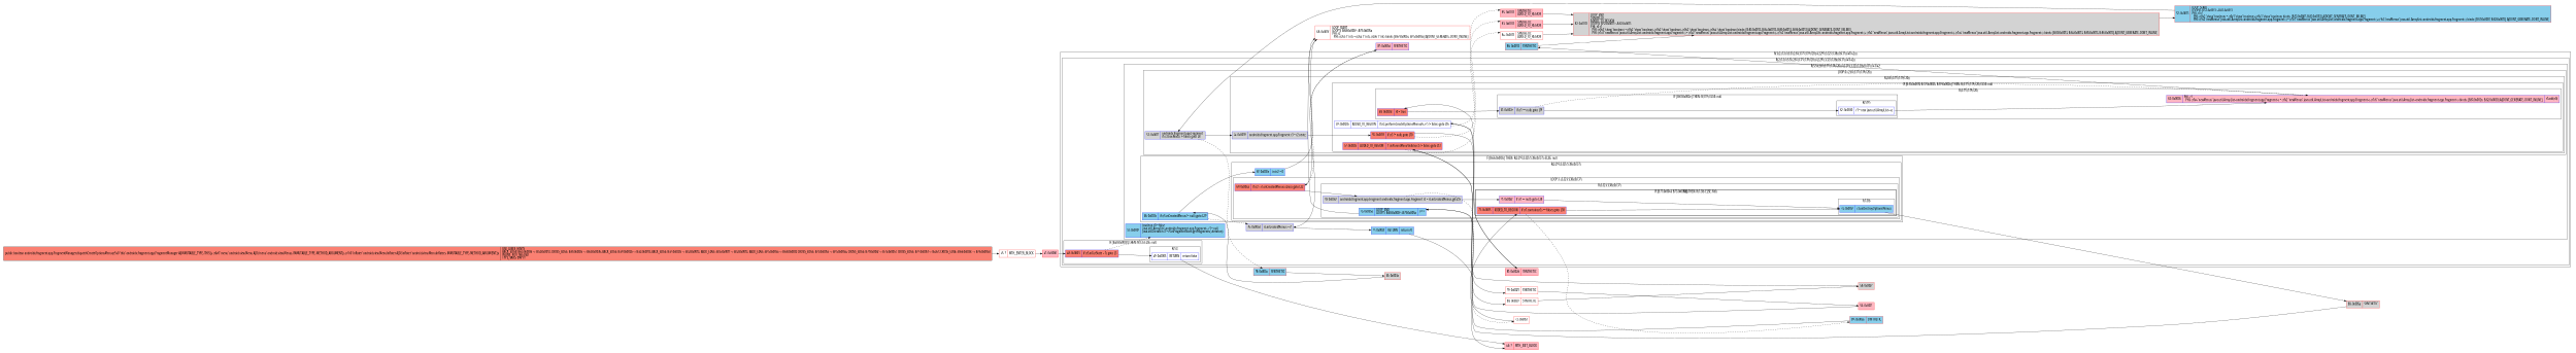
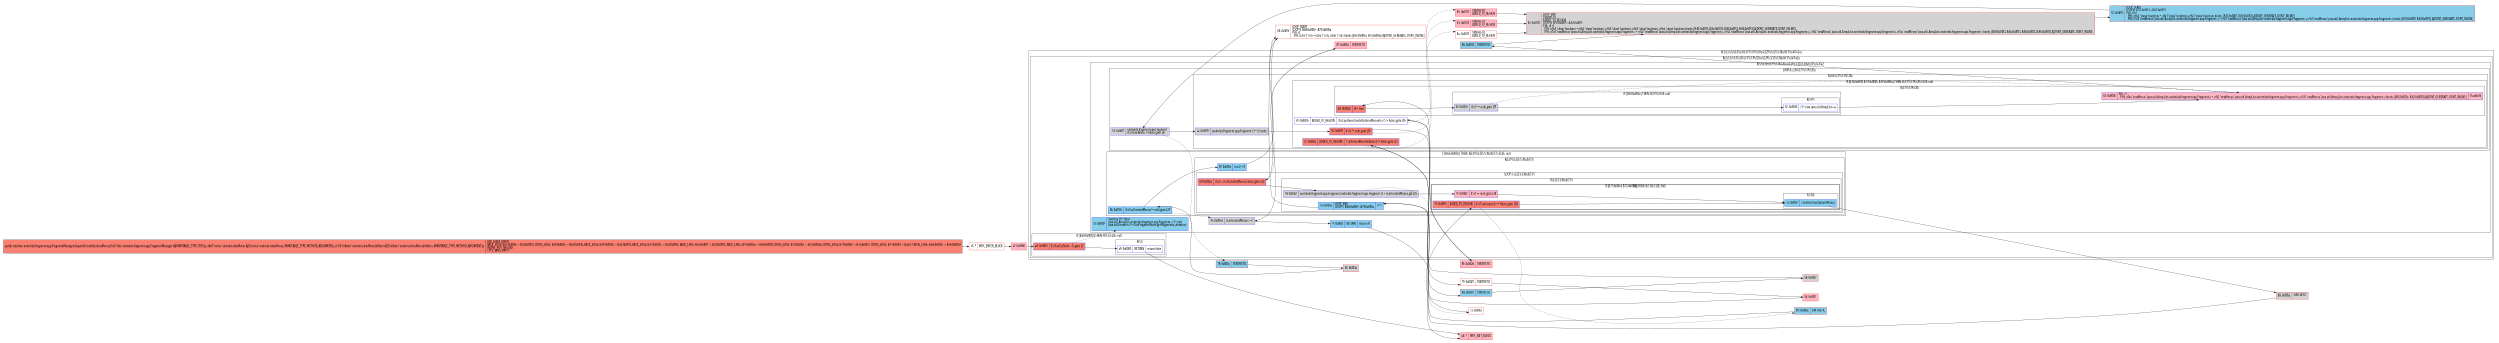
  digraph {
    fontname="Fira Sans"
    rankdir=LR
    node [color=blue fillcolor=skyblue fontname="Fira Sans" shape=record style=filled]
    edge [fontname="Fira Sans"]
    n1 [fillcolor=white label="{49\:\ 0x0005|RETURN\l|return false\l}"]
    n2 [fillcolor=salmon label="{48\:\ 0x0003|if (r5.mCurState \< 1) goto L3\l}"]
    n3 [fillcolor=white label="{62\:\ 0x0030|r1 = new java.util.ArrayList\<\>()\l}"]
    n4 [fillcolor=lightgrey label="{61\:\ 0x002e|if (r1 == null) goto L19\l}"]
    n5 [fillcolor=salmon label="{60\:\ 0x002d|r0 = true\l}"]
    n6 [fillcolor=lightpink label="{63\:\ 0x0036|PHI: r1 \l  PHI: (r1v4 'newMenus' java.util.ArrayList\<androidx.fragment.app.Fragment\>) = (r1v2 'newMenus' java.util.ArrayList\<androidx.fragment.app.Fragment\>), (r1v5 'newMenus' java.util.ArrayList\<androidx.fragment.app.Fragment\>) binds: [B:61:0x002e, B:62:0x0030] A[DONT_GENERATE, DONT_INLINE]\l|r1.add(r0)\l}"]
    n7 [fillcolor=salmon label="{55\:\ 0x001f|if (r3 != null) goto L10\l}"]
    n8 [fillcolor=salmon label="{57\:\ 0x0025|ADDED_TO_REGION\l|if (isParentMenuVisible(r3) != false) goto L13\l}"]
    n9 [fillcolor=white label="{59\:\ 0x002b|ADDED_TO_REGION\l|if (r3.performCreateOptionsMenu(r6, r7) != false) goto L16\l}"]
    n10 [fillcolor=lightgrey label="{54\:\ 0x0019|androidx.fragment.app.Fragment r3 = r2.next()\l}"]
    n11 [fillcolor=lightgrey label="{53\:\ 0x0017|androidx.fragment.app.Fragment \lif (r2.hasNext() != false) goto L8\l}"]
    n12 [label="{74\:\ 0x0057|r3.onDestroyOptionsMenu()\l}"]
    n13 [fillcolor=lightpink label="{71\:\ 0x004f|if (r1 == null) goto L38\l}"]
    n14 [fillcolor=salmon label="{73\:\ 0x0055|ADDED_TO_REGION\l|if (r1.contains(r3) == false) goto L38\l}"]
    n15 [fillcolor=lightgrey label="{70\:\ 0x0047|androidx.fragment.app.Fragment androidx.fragment.app.Fragment r3 = r5.mCreatedMenus.get(r2)\l}"]
    n16 [label="{75\:\ 0x005a|LOOP_END\lLOOP:1: B:68:0x003f\-\>B:75:0x005a\l|r7++\l}"]
    n17 [fillcolor=salmon label="{69\:\ 0x0045|if (r2 \< r5.mCreatedMenus.size()) goto L32\l}"]
    n18 [label="{67\:\ 0x003e|int r2 = 0\l}"]
    n19 [label="{66\:\ 0x003c|if (r5.mCreatedMenus != null) goto L29\l}"]
    n20 [label="{51\:\ 0x0007|boolean r0 = false\ljava.util.ArrayList\<androidx.fragment.app.Fragment\> r1 = null\ljava.util.Iterator r2 = r5.mFragmentStore.getFragments().iterator()\l\l}"]
    n21 [fillcolor=lightgrey label="{76\:\ 0x005d|r5.mCreatedMenus = r1\l}"]
    n22 [label="{77\:\ 0x005f|RETURN\l|return r0\l}"]
    n23 [color=red fillcolor=lightpink label="{46\:\ ?|MTH_EXIT_BLOCK\l}"]
    n24 [color=red label="{86\:\ 0x0013|SYNTHETIC\l}"]
    n25 [color=red fillcolor=white label="{79\:\ 0x0021|SYNTHETIC\l}"]
    n26 [color=red fillcolor=lightpink label="{83\:\ 0x0013|SYNTHETIC\lADDED_TO_REGION\l}"]
-   n27 [color=red fillcolor=white label="{80\:\ 0x0027|SYNTHETIC\l}"]
+   n27 [color=red label="{80\:\ 0x0027|SYNTHETIC\l}"]
    n28 [color=red fillcolor=white label="{84\:\ 0x0013|SYNTHETIC\lADDED_TO_REGION\l}"]
    n29 [color=red fillcolor=lightpink label="{81\:\ 0x002d|SYNTHETIC\l}"]
    n30 [color=red fillcolor=lightpink label="{85\:\ 0x0013|SYNTHETIC\lADDED_TO_REGION\l}"]
    n31 [color=red label="{78\:\ 0x003a|SYNTHETIC\l}"]
    n32 [color=red fillcolor=lightgrey label="{88\:\ 0x005a|SYNTHETIC\l}"]
    n33 [color=red label="{89\:\ 0x005a|SYNTHETIC\l}"]
    n34 [color=red fillcolor=white label="{72\:\ 0x0051}"]
    n35 [color=red fillcolor=white label="{68\:\ 0x003f|LOOP_START\lLOOP:1: B:68:0x003f\-\>B:75:0x005a\lPHI: r2 \l  PHI: (r2v5 'i' int) = (r2v4 'i' int), (r2v6 'i' int) binds: [B:67:0x003e, B:75:0x005a] A[DONT_GENERATE, DONT_INLINE]\l}"]
-   n36 [fillcolor=lightpink label="{87\:\ 0x005d|SYNTHETIC\l}"]
+   n36 [color=red fillcolor=lightpink label="{87\:\ 0x005d|SYNTHETIC\l}"]
    n37 [color=red label="{52\:\ 0x0013|LOOP_START\lLOOP:0: B:52:0x0013\-\>B:82:0x0013\lPHI: r0 r1 \l  PHI: (r0v2 'show' boolean) = (r0v1 'show' boolean), (r0v3 'show' boolean) binds: [B:51:0x0007, B:82:0x0013] A[DONT_GENERATE, DONT_INLINE]\l  PHI: (r1v2 'newMenus' java.util.ArrayList\<androidx.fragment.app.Fragment\>) = (r1v1 'newMenus' java.util.ArrayList\<androidx.fragment.app.Fragment\>), (r1v3 'newMenus' java.util.ArrayList\<androidx.fragment.app.Fragment\>) binds: [B:51:0x0007, B:82:0x0013] A[DONT_GENERATE, DONT_INLINE]\l}"]
    n38 [color=red fillcolor=lightgrey label="{65\:\ 0x003a}"]
    n39 [color=red fillcolor=lightpink label="{56\:\ 0x0021}"]
    n40 [color=red fillcolor=lightgrey label="{82\:\ 0x0013|LOOP_END\lSYNTHETIC\lADDED_TO_REGION\lLOOP:0: B:52:0x0013\-\>B:82:0x0013\lPHI: r0 r1 \l  PHI: (r0v3 'show' boolean) = (r0v2 'show' boolean), (r0v2 'show' boolean), (r0v2 'show' boolean), (r0v4 'show' boolean) binds: [B:83:0x0013, B:84:0x0013, B:85:0x0013, B:86:0x0013] A[DONT_GENERATE, DONT_INLINE]\l  PHI: (r1v3 'newMenus' java.util.ArrayList\<androidx.fragment.app.Fragment\>) = (r1v2 'newMenus' java.util.ArrayList\<androidx.fragment.app.Fragment\>), (r1v2 'newMenus' java.util.ArrayList\<androidx.fragment.app.Fragment\>), (r1v2 'newMenus' java.util.ArrayList\<androidx.fragment.app.Fragment\>), (r1v4 'newMenus' java.util.ArrayList\<androidx.fragment.app.Fragment\>) binds: [B:83:0x0013, B:84:0x0013, B:85:0x0013, B:86:0x0013] A[DONT_GENERATE, DONT_INLINE]\l}"]
    n41 [color=red fillcolor=lightgrey label="{58\:\ 0x0027}"]
    n42 [color=red fillcolor=white label="{45\:\ ?|MTH_ENTER_BLOCK\l}"]
    n43 [color=red fillcolor=lightpink label="{47\:\ 0x0000}"]
    n44 [fillcolor=salmon label="{public boolean androidx.fragment.app.FragmentManager.dispatchCreateOptionsMenu((r5v0 'this' androidx.fragment.app.FragmentManager A[IMMUTABLE_TYPE, THIS]), (r6v0 'menu' android.view.Menu A[D('menu' android.view.Menu), IMMUTABLE_TYPE, METHOD_ARGUMENT]), (r7v0 'inflater' android.view.MenuInflater A[D('inflater' android.view.MenuInflater), IMMUTABLE_TYPE, METHOD_ARGUMENT]))  | USE_LINES_HINTS\lBACK_EDGE: B:63:0x0036 \-\> B:52:0x0013, CROSS_EDGE: B:61:0x002e \-\> B:63:0x0036, BACK_EDGE: B:59:0x002b \-\> B:52:0x0013, BACK_EDGE: B:57:0x0025 \-\> B:52:0x0013, BACK_EDGE: B:55:0x001f \-\> B:52:0x0013, BACK_EDGE: B:75:0x005a \-\> B:68:0x003f, CROSS_EDGE: B:73:0x0055 \-\> B:75:0x005a, CROSS_EDGE: B:71:0x004f \-\> B:74:0x0057, CROSS_EDGE: B:77:0x005f \-\> B:46:?, CROSS_EDGE: B:66:0x003c \-\> B:76:0x005d\lINLINE_NOT_NEEDED\lTYPE_VARS: EMPTY\l}" color=""]
    subgraph cluster_1 {
      label="R(1:(2:(1:3)|(5:5|(2:8|(3:17|(1:19)|20))|(2:29|(3:32|(1:38)(0)|37))|41|42)))"
      subgraph cluster_2 {
        label="R(2:(1:3)|(5:5|(2:8|(3:17|(1:19)|20))|(2:29|(3:32|(1:38)(0)|37))|41|42))"
        subgraph cluster_3 {
          label="IF [B:48:0x0003] THEN: R(1:3) ELSE: null"
          n2
          subgraph cluster_4 {
            label="R(1:3)"
            n1
          }
        }
        subgraph cluster_5 {
          label="R(5:5|(2:8|(3:17|(1:19)|20))|(2:29|(3:32|(1:38)(0)|37))|41|42)"
          n20
          n21
          n22
          subgraph cluster_6 {
            label="LOOP:0: (2:8|(3:17|(1:19)|20))"
            n11
            subgraph cluster_7 {
              label="R(2:8|(3:17|(1:19)|20))"
              n10
              subgraph cluster_8 {
                label="IF [B:55:0x001f, B:57:0x0025, B:59:0x002b] THEN: R(3:17|(1:19)|20) ELSE: null"
                n7
                n8
                n9
                subgraph cluster_9 {
                  label="R(3:17|(1:19)|20)"
                  n5
                  n6
                  subgraph cluster_10 {
                    label="IF [B:61:0x002e] THEN: R(1:19) ELSE: null"
                    n4
                    subgraph cluster_11 {
                      label="R(1:19)"
                      n3
                    }
                  }
                }
              }
            }
          }
          subgraph cluster_12 {
            label="IF [B:66:0x003c] THEN: R(2:29|(3:32|(1:38)(0)|37)) ELSE: null"
            n19
            subgraph cluster_13 {
              label="R(2:29|(3:32|(1:38)(0)|37))"
              n18
              subgraph cluster_14 {
                label="LOOP:1: (3:32|(1:38)(0)|37)"
                n17
                subgraph cluster_15 {
                  label="R(3:32|(1:38)(0)|37)"
                  n15
                  n16
                  subgraph cluster_16 {
                    label="IF [B:71:0x004f, B:73:0x0055] THEN: R(1:38) ELSE: R(0)"
                    n13
                    n14
                    subgraph cluster_17 {
                      label="R(1:38)"
                      n12
                    }
                    subgraph cluster_18 {
                      label="R(0)"
                    }
                  }
                }
              }
            }
          }
        }
      }
    }
    n1 -> n23
    n2 -> n1
    n2 -> n20 [style=dashed]
    n3 -> n6
    n4 -> n3
    n4 -> n6 [style=dashed]
    n5 -> n4
    n6 -> n24
    n7 -> n25
    n7 -> n26 [style=dashed]
    n8 -> n27
    n8 -> n28 [style=dashed]
    n9 -> n29
    n9 -> n30 [style=dashed]
    n10 -> n7
    n11 -> n10
    n11 -> n31 [style=dashed]
    n12 -> n32
    n13 -> n12
    n14 -> n12
    n14 -> n33 [style=dashed]
    n15 -> n13
    n15 -> n34 [style=dashed]
    n16 -> n35
    n17 -> n15
    n17 -> n36 [style=dashed]
    n18 -> n35
    n19 -> n18
    n19 -> n21 [style=dashed]
    n21 -> n22
    n22 -> n23
    n24 -> n40
    n25 -> n39
    n26 -> n40
    n27 -> n41
    n28 -> n40
    n29 -> n5
    n30 -> n40
    n31 -> n38
    n32 -> n16
    n33 -> n16
    n34 -> n14
    n35 -> n17
    n36 -> n21
    n37 -> n11
    n38 -> n19
    n39 -> n8
    n40 -> n37
    n41 -> n9
    n42 -> n43
    n43 -> n2
    n44 -> n42
  }
